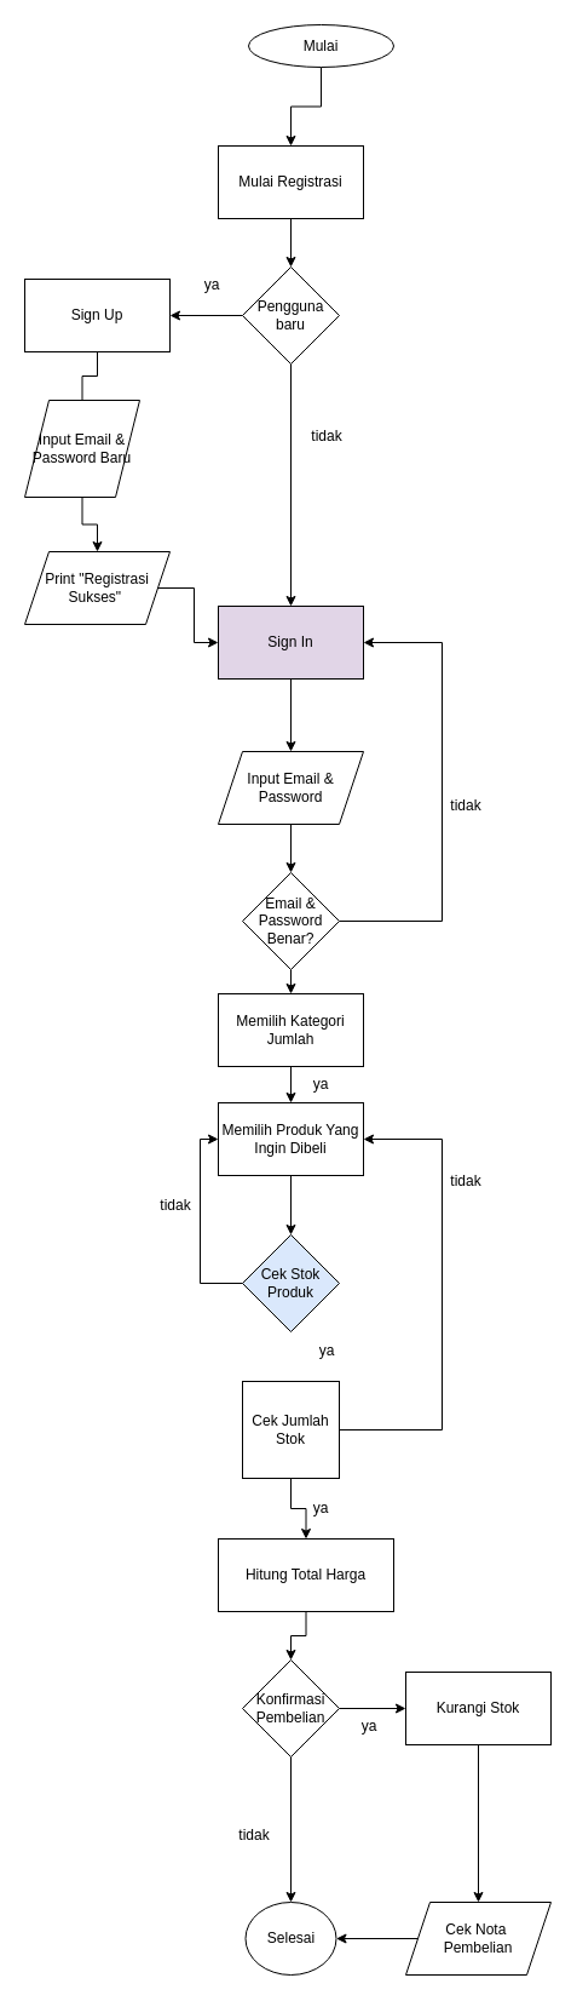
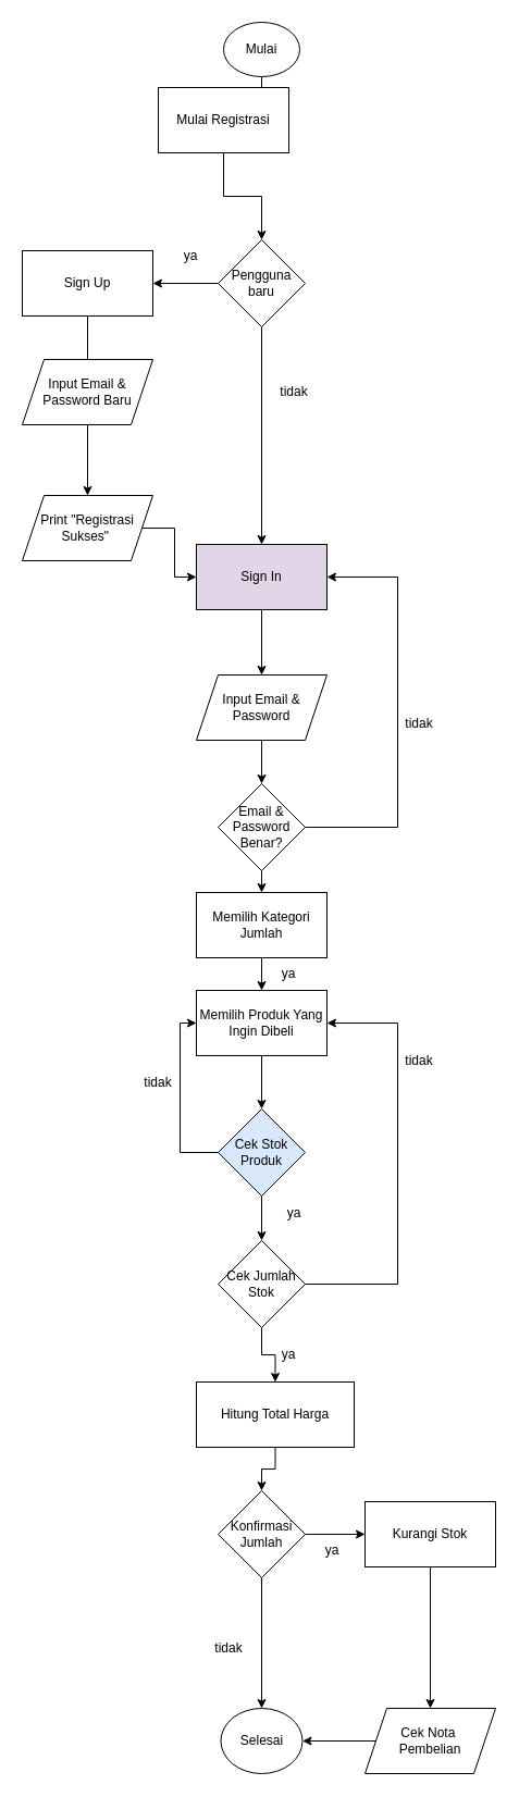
  <mxCell id="0" />
  <mxCell id="1" parent="0" />
  <mxCell id="2" value="" style="edgeStyle=orthogonalEdgeStyle;rounded=0;orthogonalLoop=1;jettySize=auto;html=1;" edge="1" parent="1" source="3" target="5"><mxGeometry relative="1" as="geometry" /></mxCell>
- <mxCell id="3" value="Mulai" style="ellipse;whiteSpace=wrap;html=1;" vertex="1" parent="1"><mxGeometry x="205" y="20" width="120" height="35" as="geometry" /></mxCell>
+ <mxCell id="3" value="Mulai" style="ellipse;whiteSpace=wrap;html=1;" vertex="1" parent="1"><mxGeometry x="205" y="20" width="70" height="50" as="geometry" /></mxCell>
  <mxCell id="4" value="" style="edgeStyle=orthogonalEdgeStyle;rounded=0;orthogonalLoop=1;jettySize=auto;html=1;" edge="1" parent="1" source="5" target="8"><mxGeometry relative="1" as="geometry" /></mxCell>
- <mxCell id="5" value="Mulai Registrasi" style="rounded=0;whiteSpace=wrap;html=1;" vertex="1" parent="1"><mxGeometry x="180" y="120" width="120" height="60" as="geometry" /></mxCell>
+ <mxCell id="5" value="Mulai Registrasi" style="rounded=0;whiteSpace=wrap;html=1;" vertex="1" parent="1"><mxGeometry x="145" y="80" width="120" height="60" as="geometry" /></mxCell>
  <mxCell id="6" value="" style="edgeStyle=orthogonalEdgeStyle;rounded=0;orthogonalLoop=1;jettySize=auto;html=1;" edge="1" parent="1" source="8" target="10"><mxGeometry relative="1" as="geometry" /></mxCell>
  <mxCell id="7" value="" style="edgeStyle=orthogonalEdgeStyle;rounded=0;orthogonalLoop=1;jettySize=auto;html=1;" edge="1" parent="1" source="8" target="16"><mxGeometry relative="1" as="geometry" /></mxCell>
  <mxCell id="8" value="Pengguna&lt;div&gt;baru&lt;/div&gt;" style="rhombus;whiteSpace=wrap;html=1;rounded=0;" vertex="1" parent="1"><mxGeometry x="200" y="220" width="80" height="80" as="geometry" /></mxCell>
  <mxCell id="9" value="" style="edgeStyle=orthogonalEdgeStyle;rounded=0;orthogonalLoop=1;jettySize=auto;html=1;endArrow=none;" edge="1" parent="1" source="10" target="12"><mxGeometry relative="1" as="geometry" /></mxCell>
  <mxCell id="10" value="Sign Up" style="whiteSpace=wrap;html=1;rounded=0;" vertex="1" parent="1"><mxGeometry x="20" y="230" width="120" height="60" as="geometry" /></mxCell>
  <mxCell id="11" value="" style="edgeStyle=orthogonalEdgeStyle;rounded=0;orthogonalLoop=1;jettySize=auto;html=1;" edge="1" parent="1" source="12" target="14"><mxGeometry relative="1" as="geometry" /></mxCell>
- <mxCell id="12" value="Input Email &amp;amp;&lt;div&gt;Password Baru&lt;/div&gt;" style="shape=parallelogram;perimeter=parallelogramPerimeter;whiteSpace=wrap;html=1;fixedSize=1;rounded=0;" vertex="1" parent="1"><mxGeometry x="20" y="330" width="95" height="80" as="geometry" /></mxCell>
+ <mxCell id="12" value="Input Email &amp;amp;&lt;div&gt;Password Baru&lt;/div&gt;" style="shape=parallelogram;perimeter=parallelogramPerimeter;whiteSpace=wrap;html=1;fixedSize=1;rounded=0;" vertex="1" parent="1"><mxGeometry x="20" y="330" width="120" height="60" as="geometry" /></mxCell>
  <mxCell id="13" value="" style="edgeStyle=orthogonalEdgeStyle;rounded=0;orthogonalLoop=1;jettySize=auto;html=1;" edge="1" parent="1" source="14" target="16"><mxGeometry relative="1" as="geometry" /></mxCell>
  <mxCell id="14" value="Print &quot;Registrasi Sukses&quot;&amp;nbsp;" style="shape=parallelogram;perimeter=parallelogramPerimeter;whiteSpace=wrap;html=1;fixedSize=1;rounded=0;" vertex="1" parent="1"><mxGeometry x="20" y="455" width="120" height="60" as="geometry" /></mxCell>
  <mxCell id="15" value="" style="edgeStyle=orthogonalEdgeStyle;rounded=0;orthogonalLoop=1;jettySize=auto;html=1;" edge="1" parent="1" source="16" target="18"><mxGeometry relative="1" as="geometry" /></mxCell>
  <mxCell id="16" value="Sign In" style="whiteSpace=wrap;html=1;rounded=0;fillColor=#e1d5e7;" vertex="1" parent="1"><mxGeometry x="180" y="500" width="120" height="60" as="geometry" /></mxCell>
  <mxCell id="17" value="" style="edgeStyle=orthogonalEdgeStyle;rounded=0;orthogonalLoop=1;jettySize=auto;html=1;" edge="1" parent="1" source="18" target="19"><mxGeometry relative="1" as="geometry" /></mxCell>
  <mxCell id="18" value="Input Email &amp;amp; Password" style="shape=parallelogram;perimeter=parallelogramPerimeter;whiteSpace=wrap;html=1;fixedSize=1;rounded=0;" vertex="1" parent="1"><mxGeometry x="180" y="620" width="120" height="60" as="geometry" /></mxCell>
  <mxCell id="19" value="Email &amp;amp; Password Benar?" style="rhombus;whiteSpace=wrap;html=1;rounded=0;" vertex="1" parent="1"><mxGeometry x="200" y="720" width="80" height="80" as="geometry" /></mxCell>
  <mxCell id="20" value="" style="edgeStyle=orthogonalEdgeStyle;rounded=0;orthogonalLoop=1;jettySize=auto;html=1;" edge="1" parent="1" source="21" target="23"><mxGeometry relative="1" as="geometry" /></mxCell>
  <mxCell id="21" value="Memilih Produk Yang Ingin Dibeli" style="whiteSpace=wrap;html=1;rounded=0;" vertex="1" parent="1"><mxGeometry x="180" y="910" width="120" height="60" as="geometry" /></mxCell>
+ <mxCell id="22" value="" style="edgeStyle=orthogonalEdgeStyle;rounded=0;orthogonalLoop=1;jettySize=auto;html=1;" edge="1" parent="1" source="23" target="25"><mxGeometry relative="1" as="geometry" /></mxCell>
  <mxCell id="23" value="Cek Stok Produk" style="rhombus;whiteSpace=wrap;html=1;rounded=0;fillColor=#dae8fc;" vertex="1" parent="1"><mxGeometry x="200" y="1019" width="80" height="80" as="geometry" /></mxCell>
  <mxCell id="24" value="" style="edgeStyle=orthogonalEdgeStyle;rounded=0;orthogonalLoop=1;jettySize=auto;html=1;" edge="1" parent="1" source="25" target="27"><mxGeometry relative="1" as="geometry" /></mxCell>
- <mxCell id="25" value="Cek Jumlah Stok" style="whiteSpace=wrap;html=1;rounded=0;" vertex="1" parent="1"><mxGeometry x="200" y="1140" width="80" height="80" as="geometry" /></mxCell>
+ <mxCell id="25" value="Cek Jumlah Stok" style="rhombus;whiteSpace=wrap;html=1;rounded=0;" vertex="1" parent="1"><mxGeometry x="200" y="1140" width="80" height="80" as="geometry" /></mxCell>
  <mxCell id="26" value="" style="edgeStyle=orthogonalEdgeStyle;rounded=0;orthogonalLoop=1;jettySize=auto;html=1;" edge="1" parent="1" source="27" target="30"><mxGeometry relative="1" as="geometry" /></mxCell>
  <mxCell id="27" value="Hitung Total Harga" style="rounded=0;whiteSpace=wrap;html=1;" vertex="1" parent="1"><mxGeometry x="180" y="1270" width="145" height="60" as="geometry" /></mxCell>
  <mxCell id="28" value="" style="edgeStyle=orthogonalEdgeStyle;rounded=0;orthogonalLoop=1;jettySize=auto;html=1;" edge="1" parent="1" source="30" target="31"><mxGeometry relative="1" as="geometry" /></mxCell>
  <mxCell id="29" value="" style="edgeStyle=orthogonalEdgeStyle;rounded=0;orthogonalLoop=1;jettySize=auto;html=1;" edge="1" parent="1" source="30" target="33"><mxGeometry relative="1" as="geometry" /></mxCell>
- <mxCell id="30" value="Konfirmasi Pembelian" style="rhombus;whiteSpace=wrap;html=1;rounded=0;" vertex="1" parent="1"><mxGeometry x="200" y="1370" width="80" height="80" as="geometry" /></mxCell>
+ <mxCell id="30" value="Konfirmasi Jumlah" style="rhombus;whiteSpace=wrap;html=1;rounded=0;" vertex="1" parent="1"><mxGeometry x="200" y="1370" width="80" height="80" as="geometry" /></mxCell>
  <mxCell id="31" value="Selesai" style="ellipse;whiteSpace=wrap;html=1;" vertex="1" parent="1"><mxGeometry x="202.5" y="1570" width="75" height="60" as="geometry" /></mxCell>
  <mxCell id="32" value="" style="edgeStyle=orthogonalEdgeStyle;rounded=0;orthogonalLoop=1;jettySize=auto;html=1;" edge="1" parent="1" source="33" target="35"><mxGeometry relative="1" as="geometry" /></mxCell>
  <mxCell id="33" value="Kurangi Stok" style="whiteSpace=wrap;html=1;rounded=0;" vertex="1" parent="1"><mxGeometry x="335" y="1380" width="120" height="60" as="geometry" /></mxCell>
  <mxCell id="34" value="" style="edgeStyle=orthogonalEdgeStyle;rounded=0;orthogonalLoop=1;jettySize=auto;html=1;" edge="1" parent="1" source="35" target="31"><mxGeometry relative="1" as="geometry" /></mxCell>
  <mxCell id="35" value="Cek Nota&amp;nbsp;&lt;div&gt;Pembelian&lt;/div&gt;" style="shape=parallelogram;perimeter=parallelogramPerimeter;whiteSpace=wrap;html=1;fixedSize=1;rounded=0;" vertex="1" parent="1"><mxGeometry x="335" y="1570" width="120" height="60" as="geometry" /></mxCell>
  <mxCell id="36" value="ya" style="text;html=1;align=center;verticalAlign=middle;whiteSpace=wrap;rounded=0;" vertex="1" parent="1"><mxGeometry x="145" y="220" width="60" height="30" as="geometry" /></mxCell>
  <mxCell id="37" value="tidak" style="text;html=1;align=center;verticalAlign=middle;whiteSpace=wrap;rounded=0;" vertex="1" parent="1"><mxGeometry x="240" y="345" width="60" height="30" as="geometry" /></mxCell>
  <mxCell id="38" value="" style="endArrow=classic;html=1;rounded=0;exitX=1;exitY=0.5;exitDx=0;exitDy=0;entryX=1;entryY=0.5;entryDx=0;entryDy=0;" edge="1" parent="1" source="19" target="16"><mxGeometry width="50" height="50" relative="1" as="geometry"><mxPoint x="355" y="720" as="sourcePoint" /><mxPoint x="405" y="670" as="targetPoint" /><Array as="points"><mxPoint x="365" y="760" /><mxPoint x="365" y="530" /></Array></mxGeometry></mxCell>
  <mxCell id="39" value="tidak" style="text;html=1;align=center;verticalAlign=middle;whiteSpace=wrap;rounded=0;" vertex="1" parent="1"><mxGeometry x="355" y="650" width="60" height="30" as="geometry" /></mxCell>
  <mxCell id="40" value="ya" style="text;html=1;align=center;verticalAlign=middle;whiteSpace=wrap;rounded=0;" vertex="1" parent="1"><mxGeometry x="235" y="880" width="60" height="30" as="geometry" /></mxCell>
  <mxCell id="41" value="" style="endArrow=classic;html=1;rounded=0;exitX=1;exitY=0.5;exitDx=0;exitDy=0;entryX=1;entryY=0.5;entryDx=0;entryDy=0;" edge="1" parent="1" source="25" target="21"><mxGeometry width="50" height="50" relative="1" as="geometry"><mxPoint x="295" y="1080" as="sourcePoint" /><mxPoint x="345" y="1030" as="targetPoint" /><Array as="points"><mxPoint x="365" y="1180" /><mxPoint x="365" y="940" /></Array></mxGeometry></mxCell>
  <mxCell id="42" value="tidak" style="text;html=1;align=center;verticalAlign=middle;whiteSpace=wrap;rounded=0;" vertex="1" parent="1"><mxGeometry x="355" y="960" width="60" height="30" as="geometry" /></mxCell>
  <mxCell id="43" value="" style="endArrow=classic;html=1;rounded=0;exitX=0;exitY=0.5;exitDx=0;exitDy=0;entryX=0;entryY=0.5;entryDx=0;entryDy=0;" edge="1" parent="1" source="23" target="21"><mxGeometry width="50" height="50" relative="1" as="geometry"><mxPoint x="145" y="980" as="sourcePoint" /><mxPoint x="195" y="930" as="targetPoint" /><Array as="points"><mxPoint x="165" y="1059" /><mxPoint x="165" y="940" /></Array></mxGeometry></mxCell>
  <mxCell id="44" value="tidak" style="text;html=1;align=center;verticalAlign=middle;whiteSpace=wrap;rounded=0;" vertex="1" parent="1"><mxGeometry x="115" y="980" width="60" height="30" as="geometry" /></mxCell>
  <mxCell id="45" value="ya" style="text;html=1;align=center;verticalAlign=middle;whiteSpace=wrap;rounded=0;" vertex="1" parent="1"><mxGeometry x="240" y="1100" width="60" height="30" as="geometry" /></mxCell>
  <mxCell id="46" value="ya" style="text;html=1;align=center;verticalAlign=middle;whiteSpace=wrap;rounded=0;" vertex="1" parent="1"><mxGeometry x="275" y="1410" width="60" height="30" as="geometry" /></mxCell>
  <mxCell id="47" value="tidak" style="text;html=1;align=center;verticalAlign=middle;whiteSpace=wrap;rounded=0;" vertex="1" parent="1"><mxGeometry x="180" y="1500" width="60" height="30" as="geometry" /></mxCell>
  <mxCell id="48" value="Memilih Kategori Jumlah" style="rounded=0;whiteSpace=wrap;html=1;" vertex="1" parent="1"><mxGeometry x="180" y="820" width="120" height="60" as="geometry" /></mxCell>
  <mxCell id="49" value="" style="endArrow=classic;html=1;rounded=0;exitX=0.5;exitY=1;exitDx=0;exitDy=0;entryX=0.5;entryY=0;entryDx=0;entryDy=0;" edge="1" parent="1" source="19" target="48"><mxGeometry width="50" height="50" relative="1" as="geometry"><mxPoint x="355" y="850" as="sourcePoint" /><mxPoint x="405" y="800" as="targetPoint" /></mxGeometry></mxCell>
  <mxCell id="50" value="" style="endArrow=classic;html=1;rounded=0;exitX=0.5;exitY=1;exitDx=0;exitDy=0;entryX=0.5;entryY=0;entryDx=0;entryDy=0;" edge="1" parent="1" source="48" target="21"><mxGeometry width="50" height="50" relative="1" as="geometry"><mxPoint x="355" y="850" as="sourcePoint" /><mxPoint x="405" y="800" as="targetPoint" /></mxGeometry></mxCell>
  <mxCell id="51" value="ya" style="text;html=1;align=center;verticalAlign=middle;whiteSpace=wrap;rounded=0;" vertex="1" parent="1"><mxGeometry x="235" y="1230" width="60" height="30" as="geometry" /></mxCell>
